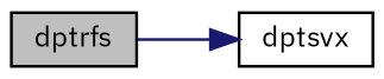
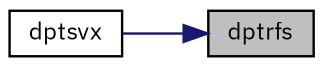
  digraph {
    rankdir=RL
    fontname="IBM Plex Sans"
    node [color=black fontname="IBM Plex Sans" fontsize=10 shape=record style=filled]
    n1 [fillcolor=grey75 fontcolor=black height=0.2 label=dptrfs width=0.4]
    n2 [fillcolor=white height=0.2 label=dptsvx width=0.4]
-   n2 -> n1 [color=midnightblue dir=back fontname="IBM Plex Sans" fontsize=10 labelfontname=Helvetica labelfontsize=10 style=solid]
+   n1 -> n2 [color=midnightblue dir=back fontname="IBM Plex Sans" fontsize=10 labelfontname=Helvetica labelfontsize=10 style=solid]
  }
